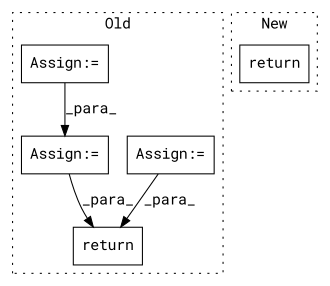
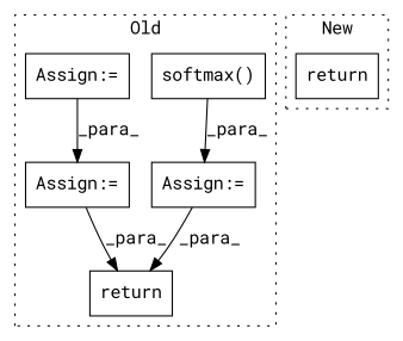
  digraph {
    fontname="Roboto Mono"
    node [a=68 l=3 shape=box fontname="Roboto Mono"]
    edge [fontname="Roboto Mono"]
+   n1 [a=75 l="21,1" label="softmax()" s="4247,4270"]
    n2 [label="Assign:=" s=4244]
    n3 [a=93 l=7 label=return s=4281]
    n4 [label="Assign:=" s=3220]
    n5 [label="Assign:=" s=4194]
    n6 [a=93 l=7 label=return s=3684]
    subgraph cluster_1 {
      label=Old
      style=dotted
+     n1
      n2
      n3
      n4
      n5
    }
    subgraph cluster_2 {
      label=New
      style=dotted
      n6
    }
+   n1 -> n2 [label=_para_]
    n2 -> n3 [label=_para_]
    n4 -> n5 [label=_para_]
    n5 -> n3 [label=_para_]
  }
